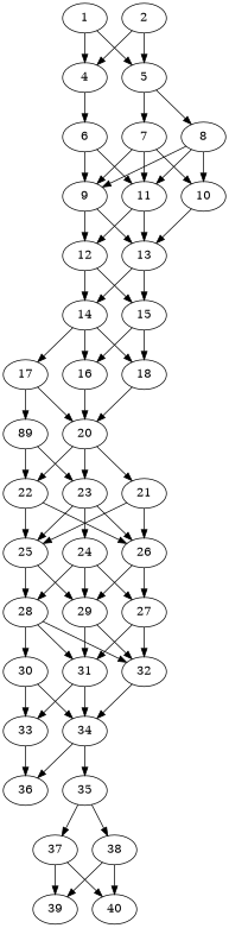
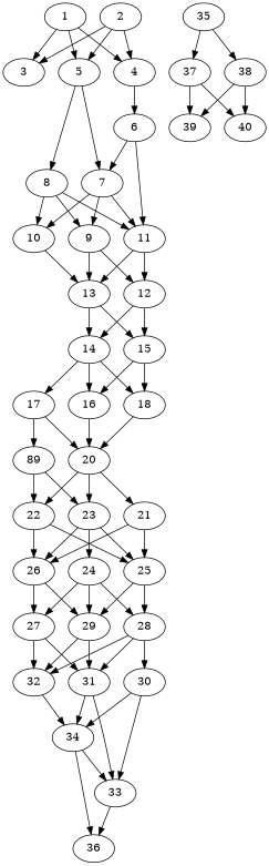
  digraph {
    node [alpha=0.10]
    1 [alpha=0.18 expect_size=9936896]
+   3 [alpha=0.12 expect_size=14777344]
    4 [alpha=0.06 expect_size=31036416]
    5 [alpha=0.08 expect_size=30048256]
    6 [alpha=0.04 expect_size=33078272]
    7 [alpha=0.11 expect_size=21044224]
    8 [alpha=0.05 expect_size=7882752]
    9 [alpha=0.01 expect_size=49243136]
    11 [alpha=0.20 expect_size=51321856]
    10 [alpha=0.04 expect_size=22839296]
    2 [alpha=0.19 expect_size=18247680]
    12 [expect_size=47485952]
    13 [alpha=0.08 expect_size=44833792]
    14 [alpha=0.03 expect_size=26217472]
    15 [alpha=0.15 expect_size=39756800]
    16 [alpha=0.03 expect_size=11975680]
    17 [alpha=0.11 expect_size=20839424]
    18 [alpha=0.03 expect_size=47477760]
    20 [alpha=0.16 expect_size=14471168]
    n20 [alpha=0.09 expect_size=13254656 label=89]
    22 [alpha=0.01 expect_size=22702080]
    23 [alpha=0.20 expect_size=46120960]
    21 [alpha=0.06 expect_size=23690240]
    25 [expect_size=24453120]
    26 [alpha=0.03 expect_size=12046336]
    24 [expect_size=16804864]
    28 [alpha=0.02 expect_size=43059200]
    29 [alpha=0.01 expect_size=50213888]
    27 [alpha=0.02 expect_size=18114560]
    31 [alpha=0.13 expect_size=14164992]
    32 [alpha=0.16 expect_size=27528192]
    30 [alpha=0.07 expect_size=23290880]
    33 [alpha=0.17 expect_size=29202432]
    34 [alpha=0.06 expect_size=28720128]
    36 [alpha=0.17 expect_size=29106176]
    35 [expect_size=51876864]
    37 [alpha=0.11 expect_size=35430400]
    38 [alpha=0.02 expect_size=39463936]
    39 [alpha=0.17 expect_size=43849728]
    40 [alpha=0.15 expect_size=45400064]
+   1 -> 3
    1 -> 4
    1 -> 5
    4 -> 6
    5 -> 7
    5 -> 8
-   6 -> 9
+   6 -> 7
    6 -> 11
    7 -> 9
    7 -> 11
    7 -> 10
    8 -> 9
    8 -> 11
    8 -> 10
    9 -> 12
    9 -> 13
    11 -> 12
    11 -> 13
    10 -> 13
+   2 -> 3
    2 -> 4
    2 -> 5
    12 -> 14
    12 -> 15
    13 -> 14
    13 -> 15
    14 -> 16
    14 -> 17
    14 -> 18
    15 -> 16
    15 -> 18
    16 -> 20
    17 -> 20
    17 -> n20
    18 -> 20
    20 -> 22
    20 -> 23
    20 -> 21
    n20 -> 22
    n20 -> 23
    22 -> 25
    22 -> 26
    23 -> 25
    23 -> 26
    23 -> 24
    21 -> 25
    21 -> 26
    25 -> 28
    25 -> 29
    26 -> 29
    26 -> 27
    24 -> 28
    24 -> 29
    24 -> 27
    28 -> 31
    28 -> 32
    28 -> 30
    29 -> 31
    29 -> 32
    27 -> 31
    27 -> 32
    31 -> 33
    31 -> 34
    32 -> 34
    30 -> 33
    30 -> 34
    33 -> 36
    34 -> 36
-   34 -> 35
+   34 -> 33
    35 -> 37
    35 -> 38
    37 -> 39
    37 -> 40
    38 -> 39
    38 -> 40
  }
